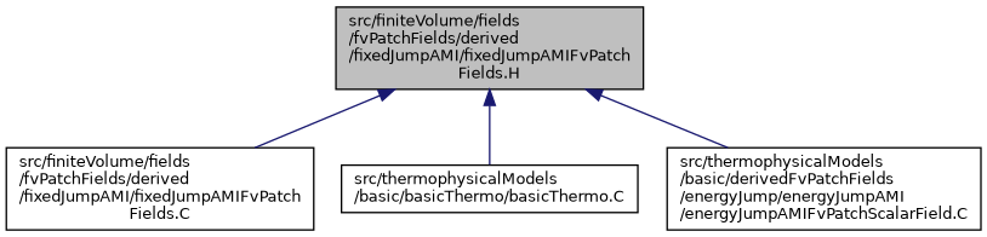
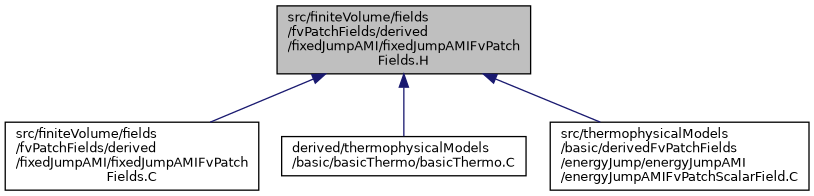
  digraph {
    node [color=black fontname=Helvetica fontsize=10 shape=record]
    edge [color=midnightblue dir=back fontname=Helvetica fontsize=10 labelfontname=Helvetica labelfontsize=10 style=solid]
    n1 [fillcolor=grey75 fontcolor=black height=0.2 label="src/finiteVolume/fields\l/fvPatchFields/derived\l/fixedJumpAMI/fixedJumpAMIFvPatch\lFields.H" style=filled width=0.4]
    n2 [height=0.2 label="src/finiteVolume/fields\l/fvPatchFields/derived\l/fixedJumpAMI/fixedJumpAMIFvPatch\lFields.C" width=0.4]
-   n3 [height=0.2 label="src/thermophysicalModels\l/basic/basicThermo/basicThermo.C" width=0.4]
+   n3 [height=0.2 label="derived/thermophysicalModels\l/basic/basicThermo/basicThermo.C" width=0.4]
    n4 [height=0.2 label="src/thermophysicalModels\l/basic/derivedFvPatchFields\l/energyJump/energyJumpAMI\l/energyJumpAMIFvPatchScalarField.C" width=0.4]
    n1 -> n2
    n1 -> n3
    n1 -> n4
  }
